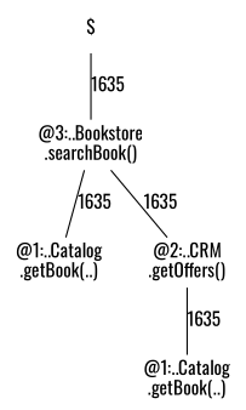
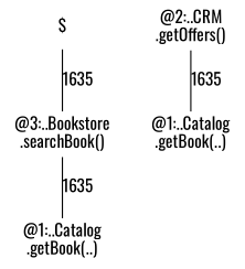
  digraph {
    fontname=Oswald
    node [shape=none fontname=Oswald]
    edge [arrowhead=none style=solid fontname=Oswald]
    n1 [label="$"]
    n2 [label="@3:..Bookstore\n.searchBook()"]
    n3 [label="@1:..Catalog\n.getBook(..)"]
    n4 [label="@2:..CRM\n.getOffers()"]
    n5 [label="@1:..Catalog\n.getBook(..)"]
    n1 -> n2 [label=1635]
    n2 -> n3 [label=1635]
-   n2 -> n4 [label=1635]
    n4 -> n5 [label=1635]
  }
